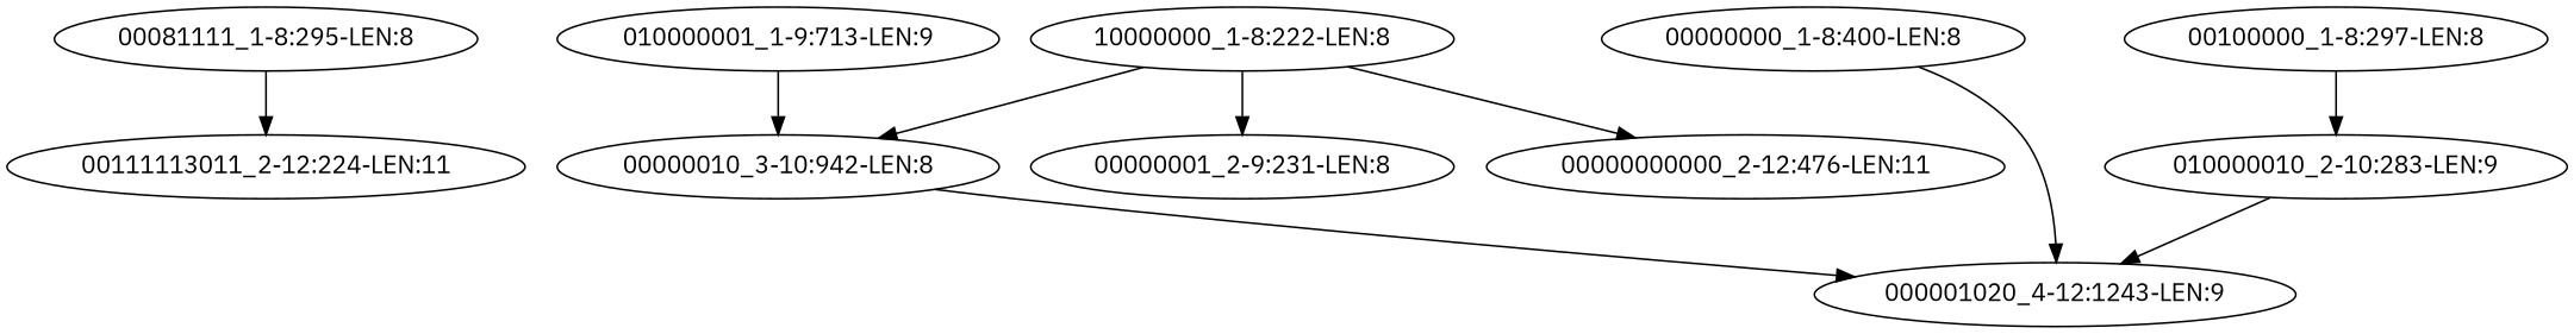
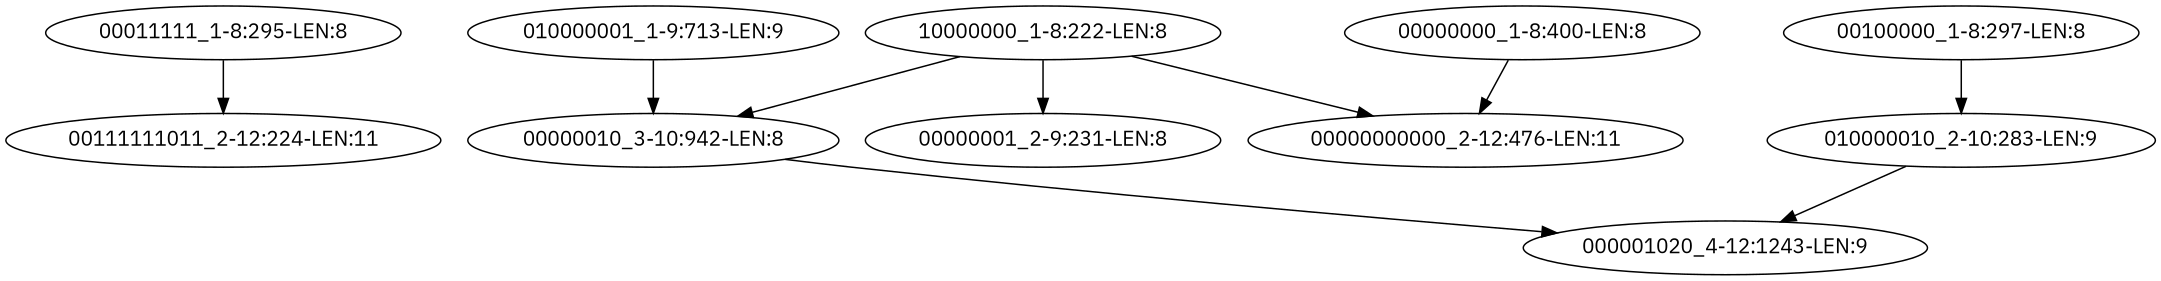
  digraph {
    fontname="IBM Plex Sans"
    node [fontname="IBM Plex Sans"]
    edge [fontname="IBM Plex Sans"]
-   "00011111_1-8:295-LEN:8" [label="00081111_1-8:295-LEN:8"]
-   "00111111011_2-12:224-LEN:11" [label="00111113011_2-12:224-LEN:11"]
+   "00011111_1-8:295-LEN:8"
+   "00111111011_2-12:224-LEN:11"
    "00100000_1-8:297-LEN:8"
    "010000010_2-10:283-LEN:9"
    n5 [label="000001020_4-12:1243-LEN:9"]
    "10000000_1-8:222-LEN:8"
    "00000000000_2-12:476-LEN:11"
    "00000001_2-9:231-LEN:8"
    "00000010_3-10:942-LEN:8"
    "00000000_1-8:400-LEN:8"
    "010000001_1-9:713-LEN:9"
    "00011111_1-8:295-LEN:8" -> "00111111011_2-12:224-LEN:11"
    "00100000_1-8:297-LEN:8" -> "010000010_2-10:283-LEN:9"
    "010000010_2-10:283-LEN:9" -> n5
    "10000000_1-8:222-LEN:8" -> "00000000000_2-12:476-LEN:11"
    "10000000_1-8:222-LEN:8" -> "00000001_2-9:231-LEN:8"
    "10000000_1-8:222-LEN:8" -> "00000010_3-10:942-LEN:8"
    "00000010_3-10:942-LEN:8" -> n5
-   "00000000_1-8:400-LEN:8" -> n5
+   "00000000_1-8:400-LEN:8" -> "00000000000_2-12:476-LEN:11"
    "010000001_1-9:713-LEN:9" -> "00000010_3-10:942-LEN:8"
  }
